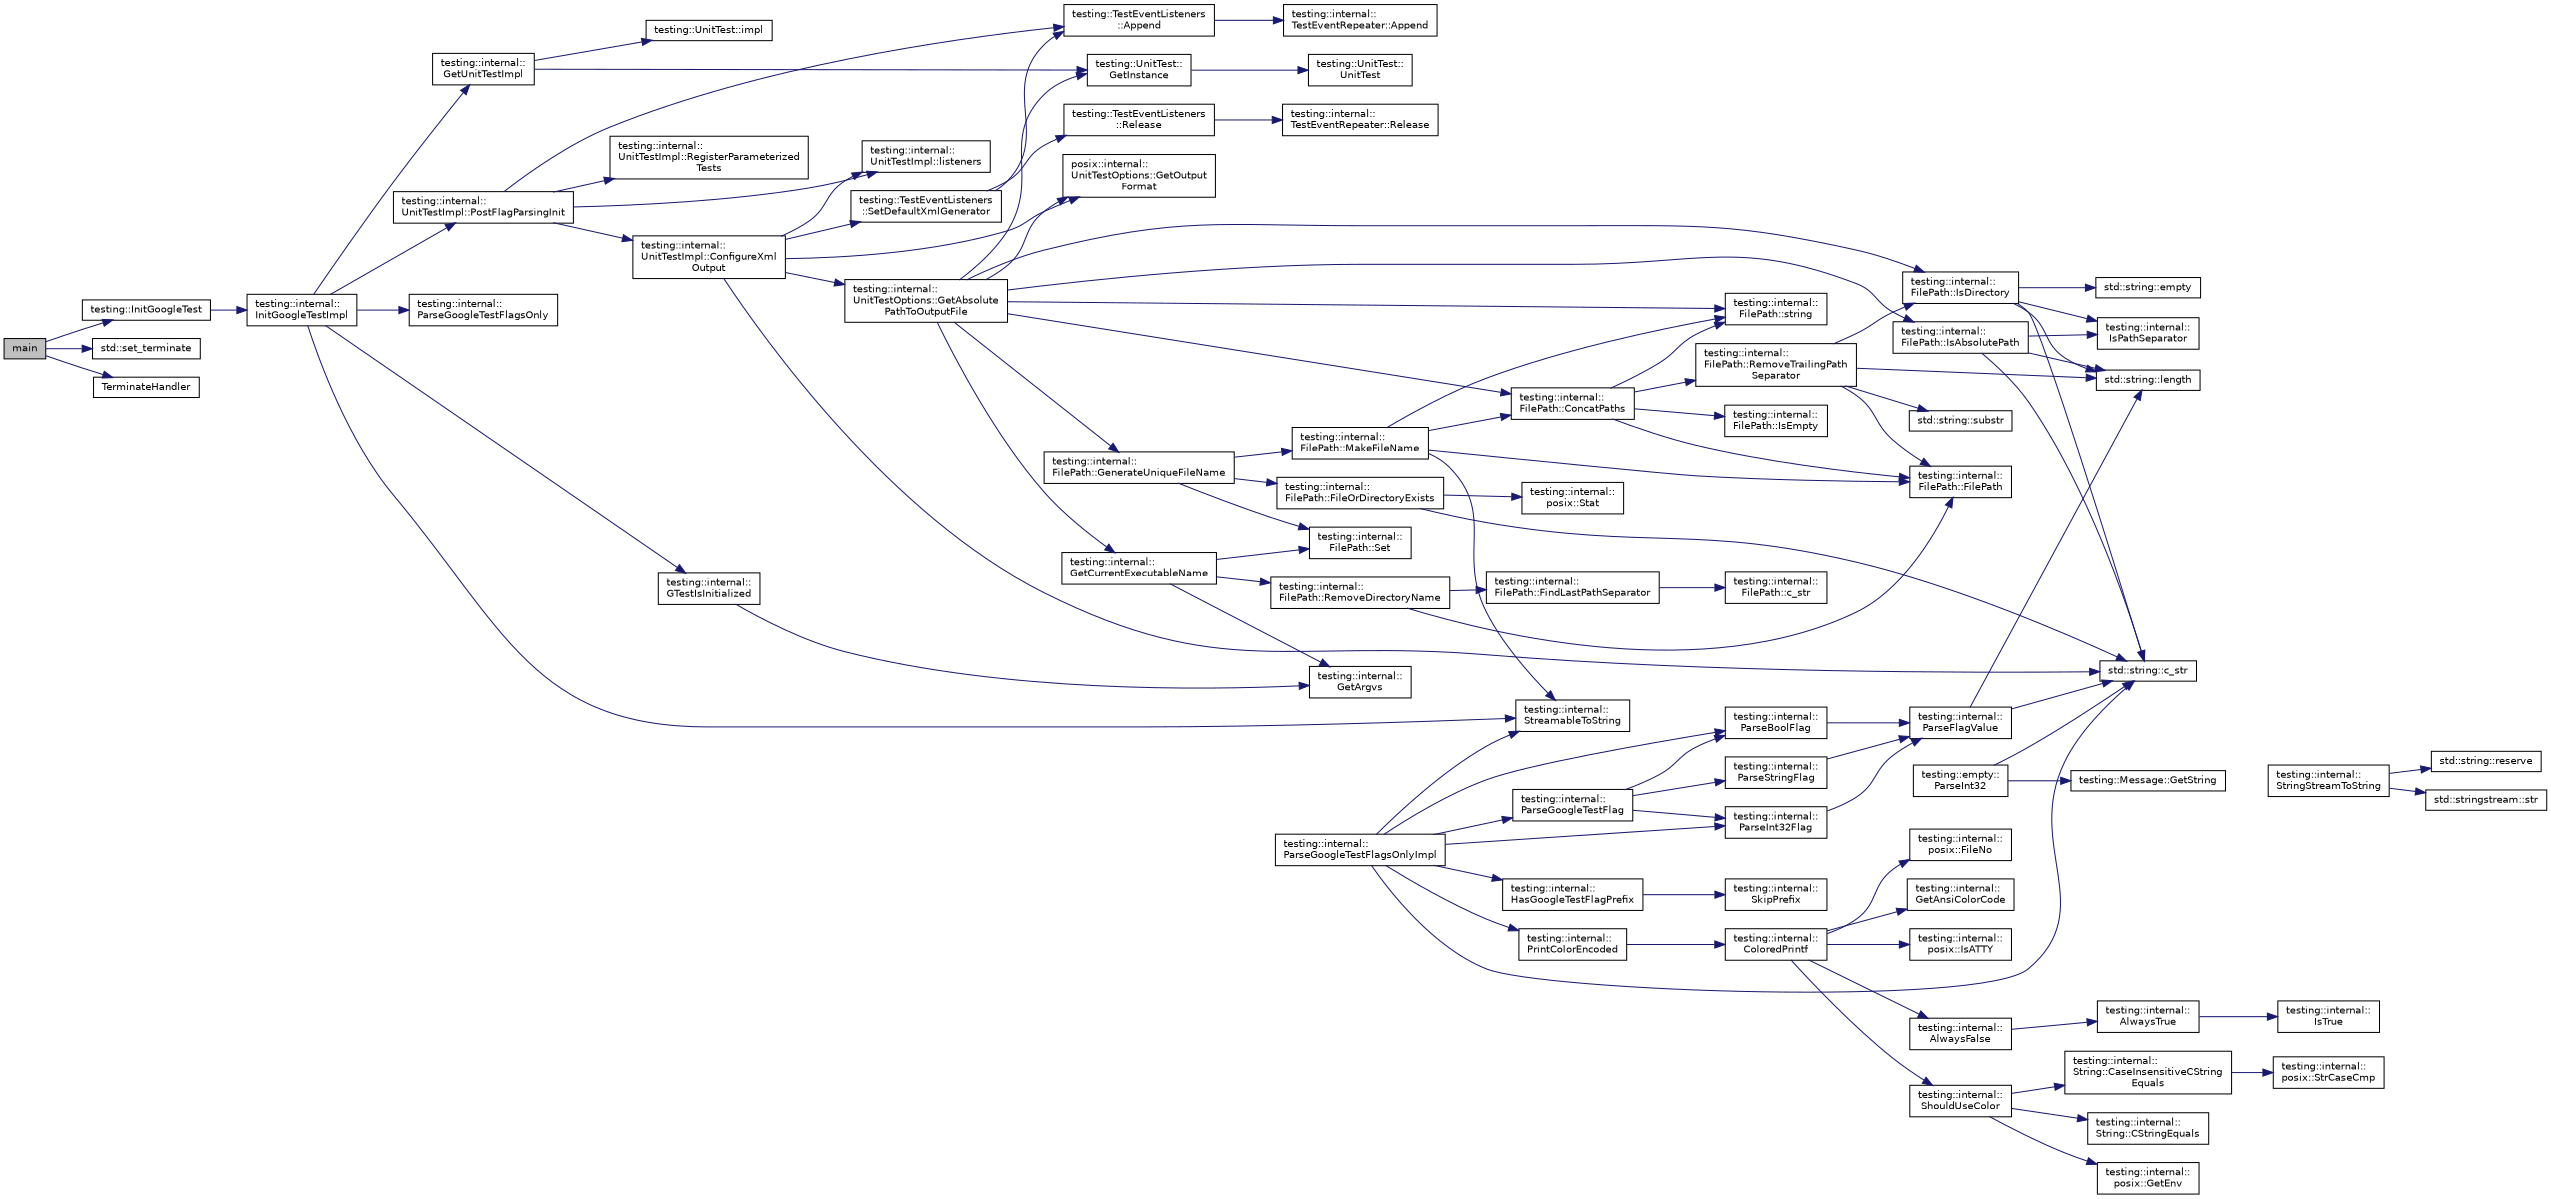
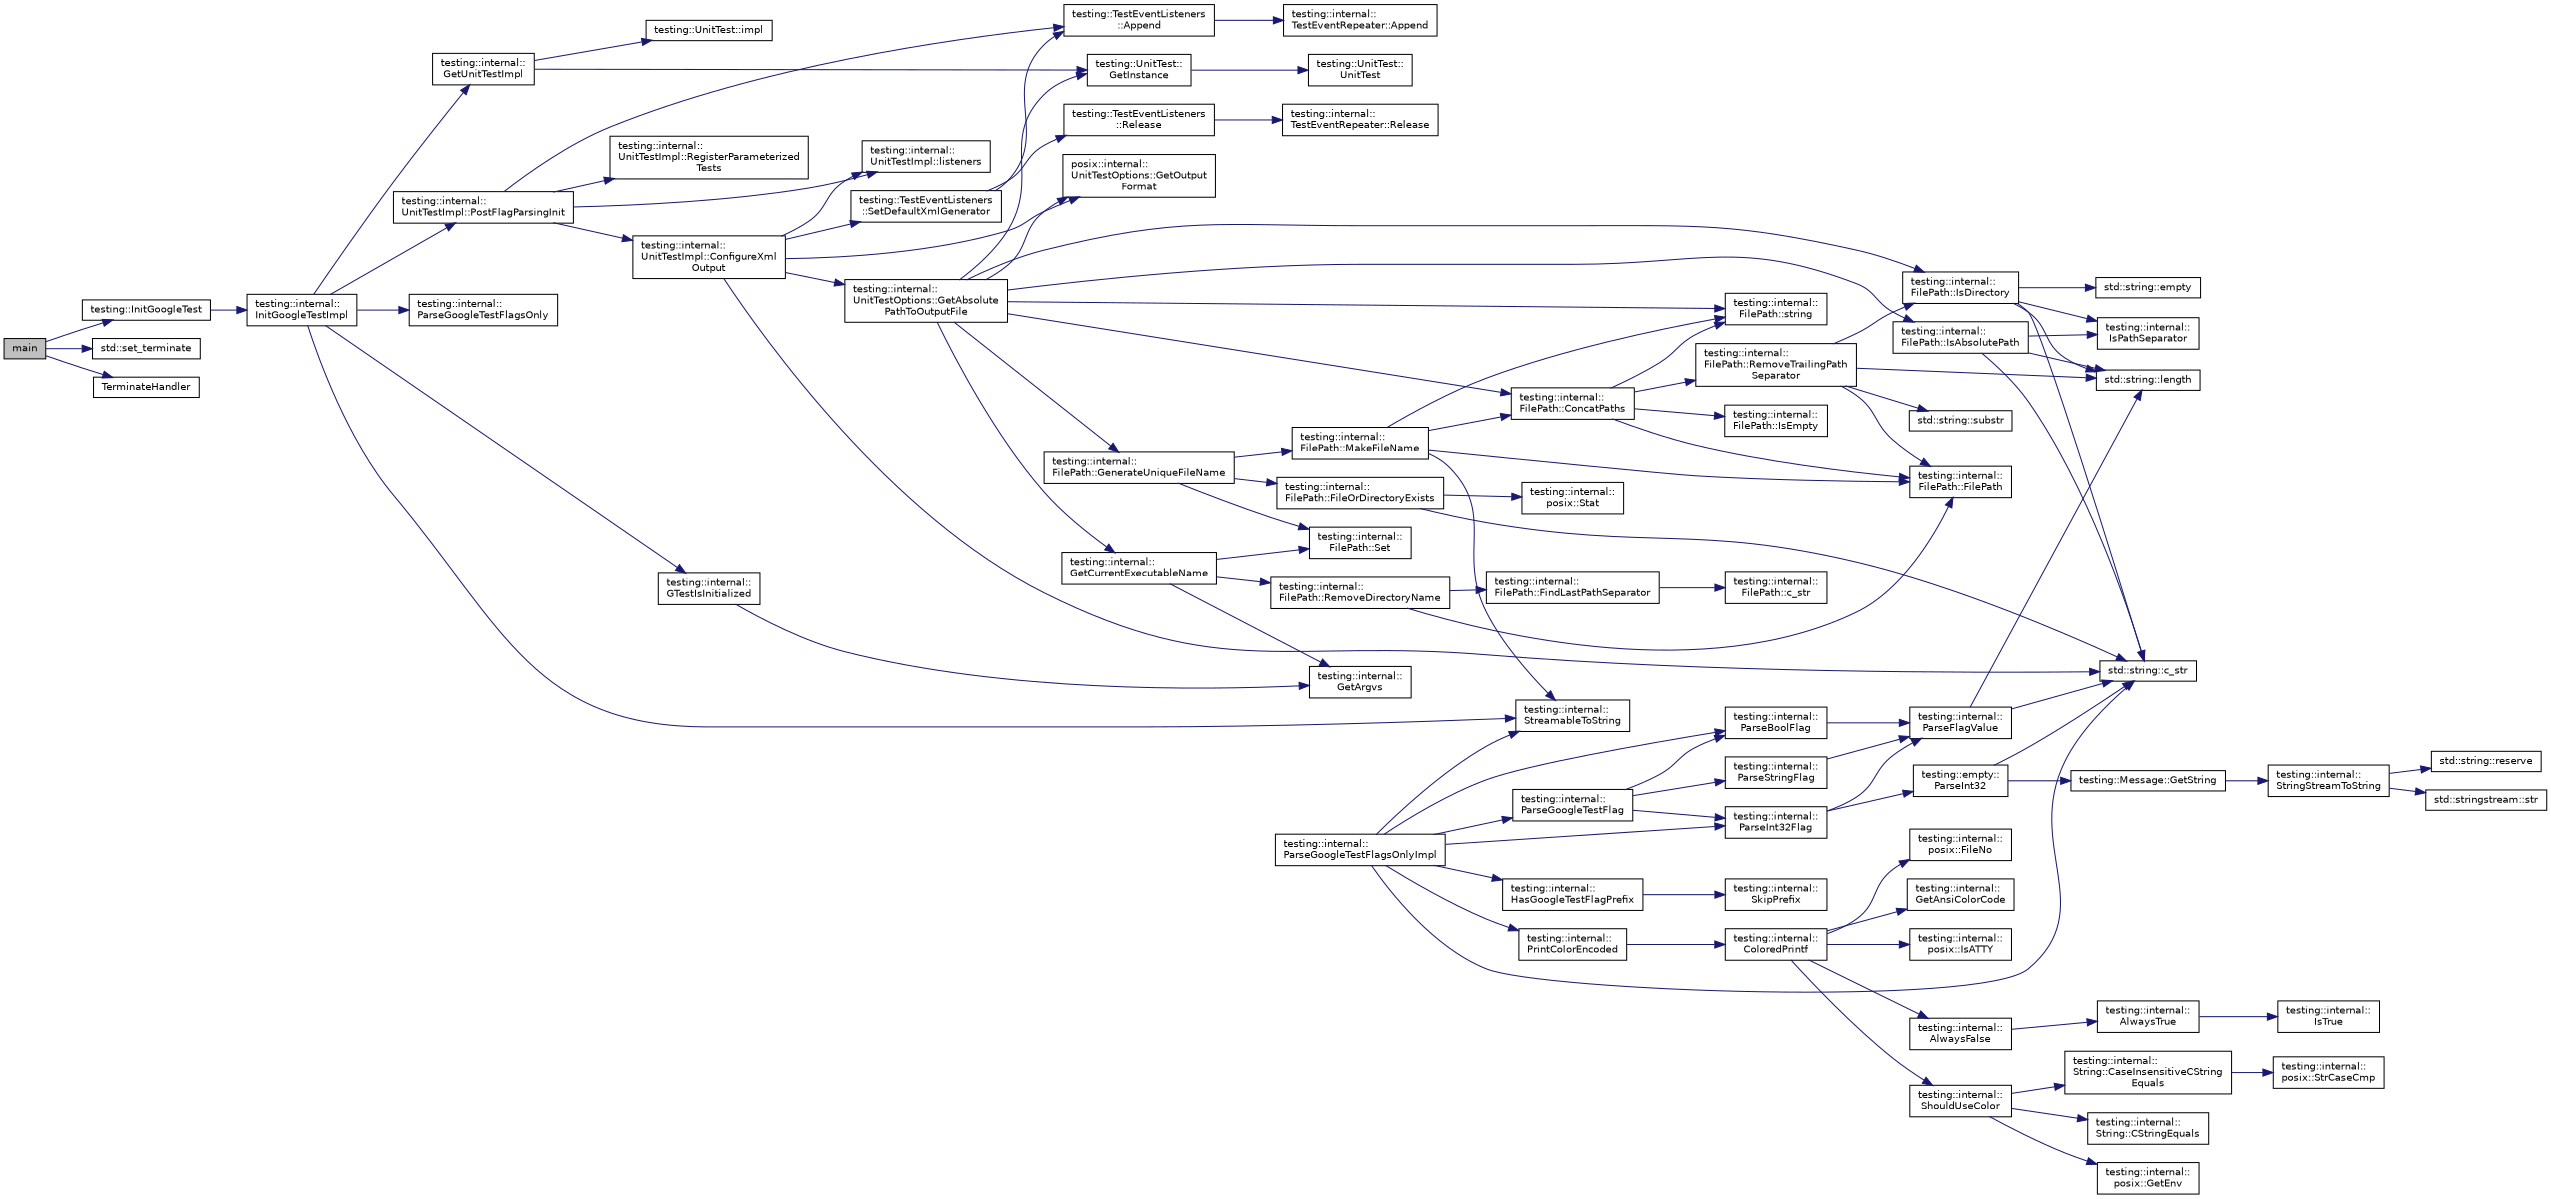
  digraph {
    rankdir=LR
    node [color=black fontname=Helvetica fontsize=10 shape=record]
    edge [color=midnightblue fontname=Helvetica fontsize=10 labelfontname=Helvetica labelfontsize=10 style=solid]
    n1 [fillcolor=grey75 fontcolor=black height=0.2 label=main style=filled width=0.4]
    n2 [height=0.2 label="testing::InitGoogleTest" width=0.4]
    n3 [height=0.2 label="std::set_terminate" width=0.4]
    n4 [height=0.2 label=TerminateHandler width=0.4]
    n5 [height=0.2 label="testing::internal::\lInitGoogleTestImpl" width=0.4]
    n6 [height=0.2 label="testing::internal::\lGetUnitTestImpl" width=0.4]
    n7 [height=0.2 label="testing::internal::\lGTestIsInitialized" width=0.4]
    n8 [height=0.2 label="testing::internal::\lParseGoogleTestFlagsOnly" width=0.4]
    n9 [height=0.2 label="testing::internal::\lStreamableToString" width=0.4]
    n10 [height=0.2 label="testing::internal::\lUnitTestImpl::PostFlagParsingInit" width=0.4]
    n11 [height=0.2 label="testing::UnitTest::\lGetInstance" width=0.4]
    n12 [height=0.2 label="testing::UnitTest::impl" width=0.4]
    n13 [height=0.2 label="testing::internal::\lGetArgvs" width=0.4]
    n14 [height=0.2 label="testing::TestEventListeners\l::Append" width=0.4]
    n15 [height=0.2 label="testing::internal::\lUnitTestImpl::ConfigureXml\lOutput" width=0.4]
    n16 [height=0.2 label="testing::internal::\lUnitTestImpl::listeners" width=0.4]
    n17 [height=0.2 label="testing::internal::\lUnitTestImpl::RegisterParameterized\lTests" width=0.4]
    n18 [height=0.2 label="testing::UnitTest::\lUnitTest" width=0.4]
    n19 [height=0.2 label="testing::internal::\lParseGoogleTestFlagsOnlyImpl" width=0.4]
    n20 [height=0.2 label="std::string::c_str" width=0.4]
    n21 [height=0.2 label="testing::internal::\lHasGoogleTestFlagPrefix" width=0.4]
    n22 [height=0.2 label="testing::internal::\lParseBoolFlag" width=0.4]
    n23 [height=0.2 label="testing::internal::\lParseGoogleTestFlag" width=0.4]
    n24 [height=0.2 label="testing::internal::\lParseInt32Flag" width=0.4]
    n25 [height=0.2 label="testing::internal::\lPrintColorEncoded" width=0.4]
    n26 [height=0.2 label="testing::internal::\lSkipPrefix" width=0.4]
    n27 [height=0.2 label="testing::internal::\lParseFlagValue" width=0.4]
    n28 [height=0.2 label="testing::internal::\lParseStringFlag" width=0.4]
    n29 [height=0.2 label="testing::empty::\lParseInt32" width=0.4]
    n30 [height=0.2 label="testing::internal::\lColoredPrintf" width=0.4]
    n31 [height=0.2 label="std::string::length" width=0.4]
    n32 [height=0.2 label="testing::Message::GetString" width=0.4]
    n33 [height=0.2 label="testing::internal::\lStringStreamToString" width=0.4]
    n34 [height=0.2 label="std::string::reserve" width=0.4]
    n35 [height=0.2 label="std::stringstream::str" width=0.4]
    n36 [height=0.2 label="testing::internal::\lAlwaysFalse" width=0.4]
    n37 [height=0.2 label="testing::internal::\lposix::FileNo" width=0.4]
    n38 [height=0.2 label="testing::internal::\lGetAnsiColorCode" width=0.4]
    n39 [height=0.2 label="testing::internal::\lposix::IsATTY" width=0.4]
    n40 [height=0.2 label="testing::internal::\lShouldUseColor" width=0.4]
    n41 [height=0.2 label="testing::internal::\lAlwaysTrue" width=0.4]
    n42 [height=0.2 label="testing::internal::\lString::CaseInsensitiveCString\lEquals" width=0.4]
    n43 [height=0.2 label="testing::internal::\lString::CStringEquals" width=0.4]
    n44 [height=0.2 label="testing::internal::\lposix::GetEnv" width=0.4]
    n45 [height=0.2 label="testing::internal::\lIsTrue" width=0.4]
    n46 [height=0.2 label="testing::internal::\lposix::StrCaseCmp" width=0.4]
    n47 [height=0.2 label="testing::internal::\lTestEventRepeater::Append" width=0.4]
    n48 [height=0.2 label="testing::internal::\lUnitTestOptions::GetAbsolute\lPathToOutputFile" width=0.4]
    n49 [height=0.2 label="posix::internal::\lUnitTestOptions::GetOutput\lFormat" width=0.4]
    n50 [height=0.2 label="testing::TestEventListeners\l::SetDefaultXmlGenerator" width=0.4]
    n51 [height=0.2 label="testing::internal::\lFilePath::ConcatPaths" width=0.4]
    n52 [height=0.2 label="testing::internal::\lFilePath::IsDirectory" width=0.4]
    n53 [height=0.2 label="testing::internal::\lFilePath::string" width=0.4]
    n54 [height=0.2 label="testing::internal::\lFilePath::GenerateUniqueFileName" width=0.4]
    n55 [height=0.2 label="testing::internal::\lGetCurrentExecutableName" width=0.4]
    n56 [height=0.2 label="testing::internal::\lFilePath::IsAbsolutePath" width=0.4]
    n57 [height=0.2 label="testing::TestEventListeners\l::Release" width=0.4]
    n58 [height=0.2 label="testing::internal::\lFilePath::FilePath" width=0.4]
    n59 [height=0.2 label="testing::internal::\lFilePath::IsEmpty" width=0.4]
    n60 [height=0.2 label="testing::internal::\lFilePath::RemoveTrailingPath\lSeparator" width=0.4]
    n61 [height=0.2 label="std::string::empty" width=0.4]
    n62 [height=0.2 label="testing::internal::\lIsPathSeparator" width=0.4]
    n63 [height=0.2 label="testing::internal::\lFilePath::FileOrDirectoryExists" width=0.4]
    n64 [height=0.2 label="testing::internal::\lFilePath::MakeFileName" width=0.4]
    n65 [height=0.2 label="testing::internal::\lFilePath::Set" width=0.4]
    n66 [height=0.2 label="testing::internal::\lFilePath::RemoveDirectoryName" width=0.4]
    n67 [height=0.2 label="std::string::substr" width=0.4]
    n68 [height=0.2 label="testing::internal::\lposix::Stat" width=0.4]
    n69 [height=0.2 label="testing::internal::\lFilePath::FindLastPathSeparator" width=0.4]
    n70 [height=0.2 label="testing::internal::\lFilePath::c_str" width=0.4]
    n71 [height=0.2 label="testing::internal::\lTestEventRepeater::Release" width=0.4]
    n1 -> n2
    n1 -> n3
    n1 -> n4
    n2 -> n5
    n5 -> n6
    n5 -> n7
    n5 -> n8
    n5 -> n9
    n5 -> n10
    n6 -> n11
    n6 -> n12
    n7 -> n13
    n10 -> n14
    n10 -> n15
    n10 -> n16
    n10 -> n17
    n11 -> n18
    n14 -> n47
    n15 -> n16
    n15 -> n20
    n15 -> n48
    n15 -> n49
    n15 -> n50
    n19 -> n9
    n19 -> n20
    n19 -> n21
    n19 -> n22
    n19 -> n23
    n19 -> n24
    n19 -> n25
    n21 -> n26
    n22 -> n27
    n23 -> n22
    n23 -> n24
    n23 -> n28
    n24 -> n27
+   n24 -> n29
    n25 -> n30
    n27 -> n20
    n27 -> n31
    n28 -> n27
    n29 -> n20
    n29 -> n32
    n30 -> n36
    n30 -> n37
    n30 -> n38
    n30 -> n39
    n30 -> n40
+   n32 -> n33
    n33 -> n34
    n33 -> n35
    n36 -> n41
    n40 -> n42
    n40 -> n43
    n40 -> n44
    n41 -> n45
    n42 -> n46
    n48 -> n11
    n48 -> n49
    n48 -> n51
    n48 -> n52
    n48 -> n53
    n48 -> n54
    n48 -> n55
    n48 -> n56
    n50 -> n14
    n50 -> n57
    n51 -> n53
    n51 -> n58
    n51 -> n59
    n51 -> n60
    n52 -> n20
    n52 -> n31
    n52 -> n61
    n52 -> n62
    n54 -> n63
    n54 -> n64
    n54 -> n65
    n55 -> n13
    n55 -> n65
    n55 -> n66
    n56 -> n20
    n56 -> n31
    n56 -> n62
    n57 -> n71
    n60 -> n31
    n60 -> n52
    n60 -> n58
    n60 -> n67
    n63 -> n20
    n63 -> n68
    n64 -> n9
    n64 -> n51
    n64 -> n53
    n64 -> n58
    n66 -> n58
    n66 -> n69
    n69 -> n70
  }
